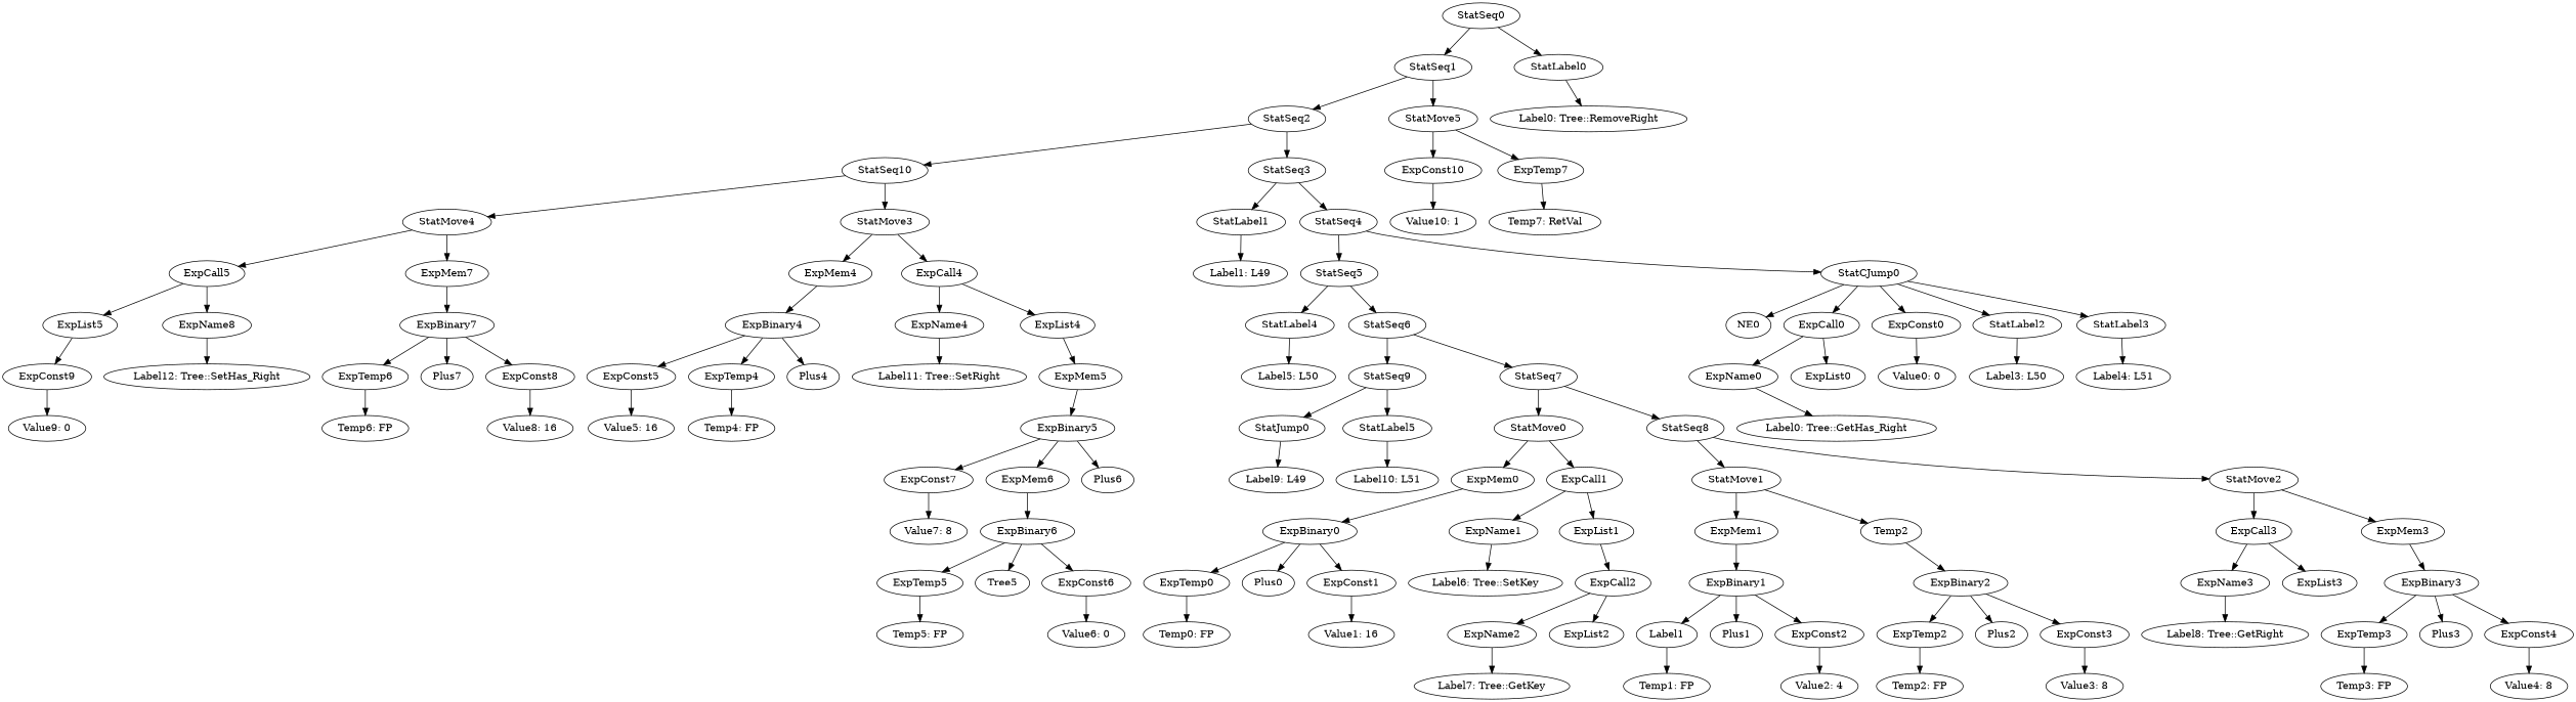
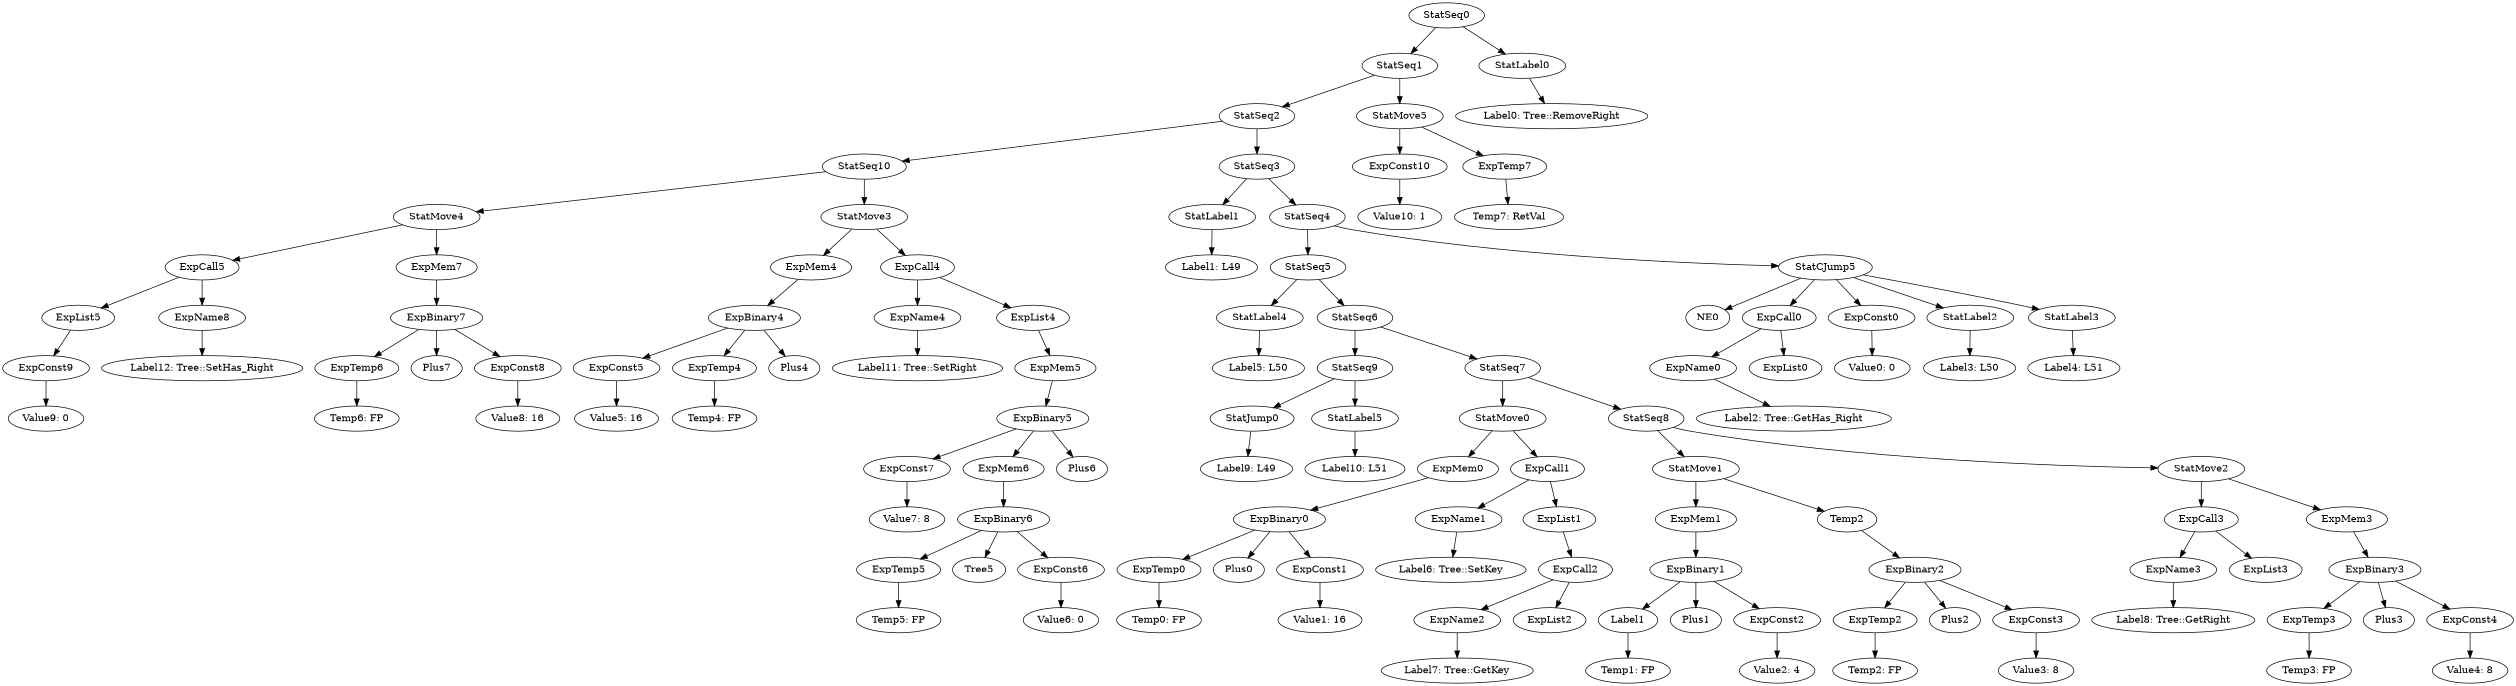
  digraph {
    ordering=out
    StatSeq1
    StatSeq2
    StatMove5
    StatSeq10
    StatSeq3
    ExpConst10
    ExpTemp7
    StatMove4
    StatMove3
    StatLabel1
    StatSeq4
    "Value10: 1"
    "Temp7: RetVal"
    ExpList5
    ExpConst9
    "Value9: 0"
    ExpCall5
    n18 [label=ExpName8]
    "Label12: Tree::SetHas_Right"
    ExpMem7
    ExpBinary7
    ExpTemp6
    Plus7
    ExpConst8
    "Temp6: FP"
    "Value8: 16"
    ExpConst7
    "Value7: 8"
    ExpBinary5
    ExpMem6
    Plus6
    ExpBinary6
    ExpTemp5
    n34 [label=Tree5]
    ExpConst6
    "Temp5: FP"
    "Value6: 0"
    ExpMem4
    ExpCall4
    ExpBinary4
    ExpName4
    ExpList4
    ExpConst5
    ExpTemp4
    Plus4
    "Label11: Tree::SetRight"
    ExpMem5
    "Value5: 16"
    "Temp4: FP"
    StatSeq0
    StatLabel0
    "Label0: Tree::RemoveRight"
    n53 [label=Label1]
    "Temp1: FP"
    ExpMem0
    ExpBinary0
    ExpTemp0
    Plus0
    ExpConst1
    "Temp0: FP"
    "Value1: 16"
    StatLabel4
    "Label5: L50"
    StatSeq5
    StatSeq6
    StatSeq9
    StatSeq7
    StatJump0
    StatLabel5
    StatMove0
    StatSeq8
-   StatCJump0
+   StatCJump0 [label=StatCJump5]
    NE0
    ExpCall0
    ExpConst0
    StatLabel2
    StatLabel3
    ExpName0
    ExpList0
    "Value0: 0"
    "Label3: L50"
    "Label4: L51"
-   "Label2: Tree::GetHas_Right" [label="Label0: Tree::GetHas_Right"]
+   "Label2: Tree::GetHas_Right"
    StatMove1
    ExpMem1
    n86 [label=Temp2]
    ExpBinary1
    ExpBinary2
    Plus1
    ExpConst2
    ExpTemp2
    Plus2
    ExpConst3
    ExpName1
    "Label6: Tree::SetKey"
    "Label1: L49"
    "Temp2: FP"
    "Value3: 8"
    ExpCall1
    ExpList1
    ExpCall2
    ExpName2
    ExpList2
    "Label9: L49"
    "Label10: L51"
    "Label7: Tree::GetKey"
    StatMove2
    ExpCall3
    ExpMem3
    ExpName3
    ExpList3
    "Label8: Tree::GetRight"
    "Value2: 4"
    ExpBinary3
    ExpTemp3
    "Temp3: FP"
    Plus3
    ExpConst4
    "Value4: 8"
    StatSeq1 -> StatSeq2
    StatSeq1 -> StatMove5
    StatSeq2 -> StatSeq10
    StatSeq2 -> StatSeq3
    StatMove5 -> ExpConst10
    StatMove5 -> ExpTemp7
    StatSeq10 -> StatMove4
    StatSeq10 -> StatMove3
    StatSeq3 -> StatLabel1
    StatSeq3 -> StatSeq4
    ExpConst10 -> "Value10: 1"
    ExpTemp7 -> "Temp7: RetVal"
    StatMove4 -> ExpCall5
    StatMove4 -> ExpMem7
    StatMove3 -> ExpMem4
    StatMove3 -> ExpCall4
    StatLabel1 -> "Label1: L49"
    StatSeq4 -> StatSeq5
    StatSeq4 -> StatCJump0
    ExpList5 -> ExpConst9
    ExpConst9 -> "Value9: 0"
    ExpCall5 -> ExpList5
    ExpCall5 -> n18
    n18 -> "Label12: Tree::SetHas_Right"
    ExpMem7 -> ExpBinary7
    ExpBinary7 -> ExpTemp6
    ExpBinary7 -> Plus7
    ExpBinary7 -> ExpConst8
    ExpTemp6 -> "Temp6: FP"
    ExpConst8 -> "Value8: 16"
    ExpConst7 -> "Value7: 8"
    ExpBinary5 -> ExpConst7
    ExpBinary5 -> ExpMem6
    ExpBinary5 -> Plus6
    ExpMem6 -> ExpBinary6
    ExpBinary6 -> ExpTemp5
    ExpBinary6 -> n34
    ExpBinary6 -> ExpConst6
    ExpTemp5 -> "Temp5: FP"
    ExpConst6 -> "Value6: 0"
    ExpMem4 -> ExpBinary4
    ExpCall4 -> ExpName4
    ExpCall4 -> ExpList4
    ExpBinary4 -> ExpConst5
    ExpBinary4 -> ExpTemp4
    ExpBinary4 -> Plus4
    ExpName4 -> "Label11: Tree::SetRight"
    ExpList4 -> ExpMem5
    ExpConst5 -> "Value5: 16"
    ExpTemp4 -> "Temp4: FP"
    ExpMem5 -> ExpBinary5
    StatSeq0 -> StatSeq1
    StatSeq0 -> StatLabel0
    StatLabel0 -> "Label0: Tree::RemoveRight"
    n53 -> "Temp1: FP"
    ExpMem0 -> ExpBinary0
    ExpBinary0 -> ExpTemp0
    ExpBinary0 -> Plus0
    ExpBinary0 -> ExpConst1
    ExpTemp0 -> "Temp0: FP"
    ExpConst1 -> "Value1: 16"
    StatLabel4 -> "Label5: L50"
    StatSeq5 -> StatLabel4
    StatSeq5 -> StatSeq6
    StatSeq6 -> StatSeq9
    StatSeq6 -> StatSeq7
    StatSeq9 -> StatJump0
    StatSeq9 -> StatLabel5
    StatSeq7 -> StatMove0
    StatSeq7 -> StatSeq8
    StatJump0 -> "Label9: L49"
    StatLabel5 -> "Label10: L51"
    StatMove0 -> ExpMem0
    StatMove0 -> ExpCall1
    StatSeq8 -> StatMove1
    StatSeq8 -> StatMove2
    StatCJump0 -> NE0
    StatCJump0 -> ExpCall0
    StatCJump0 -> ExpConst0
    StatCJump0 -> StatLabel2
    StatCJump0 -> StatLabel3
    ExpCall0 -> ExpName0
    ExpCall0 -> ExpList0
    ExpConst0 -> "Value0: 0"
    StatLabel2 -> "Label3: L50"
    StatLabel3 -> "Label4: L51"
    ExpName0 -> "Label2: Tree::GetHas_Right"
    StatMove1 -> ExpMem1
    StatMove1 -> n86
    ExpMem1 -> ExpBinary1
    n86 -> ExpBinary2
    ExpBinary1 -> n53
    ExpBinary1 -> Plus1
    ExpBinary1 -> ExpConst2
    ExpBinary2 -> ExpTemp2
    ExpBinary2 -> Plus2
    ExpBinary2 -> ExpConst3
    ExpConst2 -> "Value2: 4"
    ExpTemp2 -> "Temp2: FP"
    ExpConst3 -> "Value3: 8"
    ExpName1 -> "Label6: Tree::SetKey"
    ExpCall1 -> ExpName1
    ExpCall1 -> ExpList1
    ExpList1 -> ExpCall2
    ExpCall2 -> ExpName2
    ExpCall2 -> ExpList2
    ExpName2 -> "Label7: Tree::GetKey"
    StatMove2 -> ExpCall3
    StatMove2 -> ExpMem3
    ExpCall3 -> ExpName3
    ExpCall3 -> ExpList3
    ExpMem3 -> ExpBinary3
    ExpName3 -> "Label8: Tree::GetRight"
    ExpBinary3 -> ExpTemp3
    ExpBinary3 -> Plus3
    ExpBinary3 -> ExpConst4
    ExpTemp3 -> "Temp3: FP"
    ExpConst4 -> "Value4: 8"
  }
